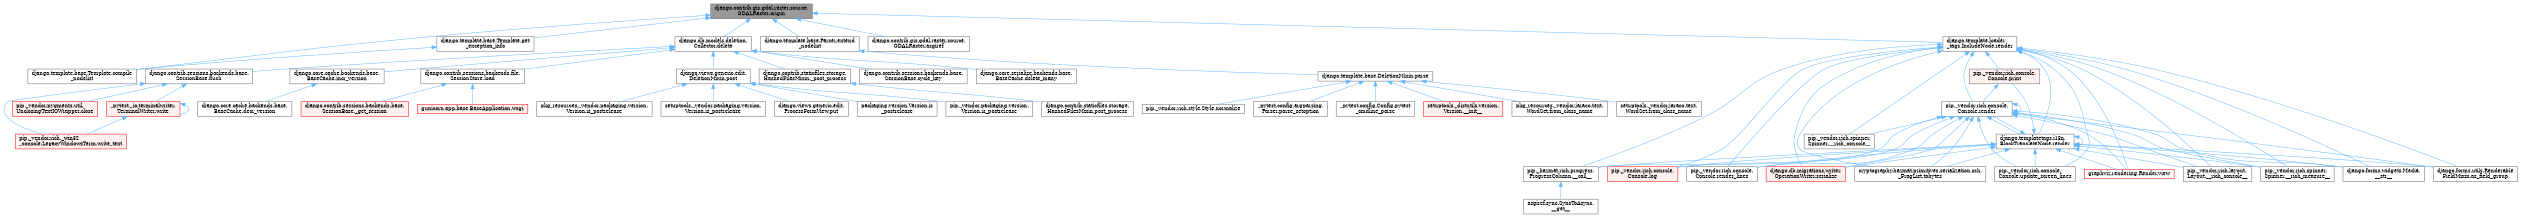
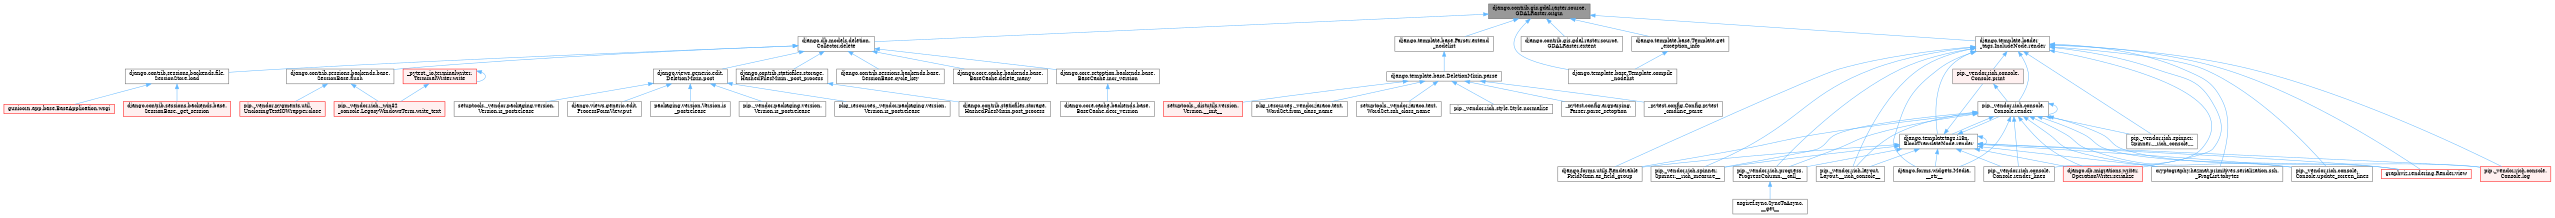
  digraph {
    fontname="DejaVu Serif"
    rankdir=TB
    node [color=grey40 fillcolor=white fontname="DejaVu Serif" fontsize=10 shape=box style=filled]
    edge [color=steelblue1 dir=back fontname="DejaVu Serif" fontsize=10 labelfontname=Helvetica labelfontsize=10 style=solid]
    n1 [color=gray40 fillcolor=grey60 fontcolor=black height=0.2 label="django.contrib.gis.gdal.raster.source.\lGDALRaster.origin" width=0.4]
    n2 [height=0.2 label="django.template.base.Template.compile\l_nodelist" width=0.4]
    n3 [height=0.2 label="django.db.models.deletion.\lCollector.delete" width=0.4]
    n4 [height=0.2 label="django.template.base.Parser.extend\l_nodelist" width=0.4]
-   n5 [height=0.2 label="django.contrib.gis.gdal.raster.source.\lGDALRaster.asgiref" width=0.4]
+   n5 [height=0.2 label="django.contrib.gis.gdal.raster.source.\lGDALRaster.extent" width=0.4]
    n6 [height=0.2 label="django.template.base.Template.get\l_exception_info" width=0.4]
    n7 [height=0.2 label="django.template.loader\l_tags.IncludeNode.render" width=0.4]
    n8 [height=0.2 label="django.contrib.staticfiles.storage.\lHashedFilesMixin._post_process" width=0.4]
    n9 [height=0.2 label="django.contrib.sessions.backends.base.\lSessionBase.cycle_key" width=0.4]
-   n10 [height=0.2 label="django.core.serialize.backends.base.\lBaseCache.delete_many" width=0.4]
+   n10 [height=0.2 label="django.core.cache.backends.base.\lBaseCache.delete_many" width=0.4]
    n11 [height=0.2 label="django.contrib.sessions.backends.base.\lSessionBase.flush" width=0.4]
-   n12 [height=0.2 label="django.core.cache.backends.base.\lBaseCache.incr_version" width=0.4]
+   n12 [height=0.2 label="django.core.setoption.backends.base.\lBaseCache.incr_version" width=0.4]
    n13 [height=0.2 label="django.contrib.sessions.backends.file.\lSessionStore.load" width=0.4]
    n14 [height=0.2 label="django.views.generic.edit.\lDeletionMixin.post" width=0.4]
    n15 [height=0.2 label="django.template.base.DeletionMixin.parse" width=0.4]
-   n16 [height=0.2 label="pip._hazmat.rich.progress.\lProgressColumn.__call__" width=0.4]
+   n16 [height=0.2 label="pip._vendor.rich.progress.\lProgressColumn.__call__" width=0.4]
    n17 [height=0.2 label="pip._vendor.rich.layout.\lLayout.__rich_console__" width=0.4]
    n18 [height=0.2 label="pip._vendor.rich.spinner.\lSpinner.__rich_console__" width=0.4]
    n19 [height=0.2 label="pip._vendor.rich.spinner.\lSpinner.__rich_measure__" width=0.4]
    n20 [height=0.2 label="django.forms.widgets.Media.\l__str__" width=0.4]
    n21 [height=0.2 label="django.forms.utils.Renderable\lFieldMixin.as_field_group" width=0.4]
    n22 [color=red fillcolor="#FFF0F0" height=0.2 label="pip._vendor.rich.console.\lConsole.log" width=0.4]
    n23 [fillcolor="#FFF0F0" height=0.2 label="pip._vendor.rich.console.\lConsole.print" width=0.4]
    n24 [height=0.2 label="django.templatetags.i18n.\lBlockTranslateNode.render" width=0.4]
    n25 [height=0.2 label="pip._vendor.rich.console.\lConsole.render" width=0.4]
    n26 [height=0.2 label="pip._vendor.rich.console.\lConsole.render_lines" width=0.4]
    n27 [color=red fillcolor="#FFF0F0" height=0.2 label="django.db.migrations.writer.\lOperationWriter.serialize" width=0.4]
    n28 [height=0.2 label="cryptography.hazmat.primitives.serialization.ssh.\l_FragList.tobytes" width=0.4]
    n29 [height=0.2 label="pip._vendor.rich.console.\lConsole.update_screen_lines" width=0.4]
    n30 [color=red height=0.2 label="graphviz.rendering.Render.view" width=0.4]
    n31 [height=0.2 label="django.contrib.staticfiles.storage.\lHashedFilesMixin.post_process" width=0.4]
    n32 [color=red fillcolor="#FFF0F0" height=0.2 label="pip._vendor.pygments.util.\lUnclosingTextIOWrapper.close" width=0.4]
    n33 [color=red fillcolor="#FFF0F0" height=0.2 label="_pytest._io.terminalwriter.\lTerminalWriter.write" width=0.4]
    n34 [color=red fillcolor="#FFF0F0" height=0.2 label="pip._vendor.rich._win32\l_console.LegacyWindowsTerm.write_text" width=0.4]
    n35 [height=0.2 label="django.core.cache.backends.base.\lBaseCache.decr_version" width=0.4]
    n36 [color=red fillcolor="#FFF0F0" height=0.2 label="django.contrib.sessions.backends.base.\lSessionBase._get_session" width=0.4]
    n37 [color=red fillcolor="#FFF0F0" height=0.2 label="gunicorn.app.base.BaseApplication.wsgi" width=0.4]
    n38 [height=0.2 label="packaging.version.Version.is\l_postrelease" width=0.4]
    n39 [height=0.2 label="pip._vendor.packaging.version.\lVersion.is_postrelease" width=0.4]
    n40 [height=0.2 label="pkg_resources._vendor.packaging.version.\lVersion.is_postrelease" width=0.4]
    n41 [height=0.2 label="setuptools._vendor.packaging.version.\lVersion.is_postrelease" width=0.4]
    n42 [height=0.2 label="django.views.generic.edit.\lProcessFormView.put" width=0.4]
    n43 [color=red fillcolor="#FFF0F0" height=0.2 label="setuptools._distutils.version.\lVersion.__init__" width=0.4]
    n44 [height=0.2 label="pkg_resources._vendor.jaraco.text.\lWordSet.from_class_name" width=0.4]
-   n45 [height=0.2 label="setuptools._vendor.jaraco.text.\lWordSet.from_class_name" width=0.4]
+   n45 [height=0.2 label="setuptools._vendor.jaraco.text.\lWordSet.ssh_class_name" width=0.4]
    n46 [height=0.2 label="pip._vendor.rich.style.Style.normalize" width=0.4]
    n47 [height=0.2 label="_pytest.config.argparsing.\lParser.parse_setoption" width=0.4]
    n48 [height=0.2 label="_pytest.config.Config.pytest\l_cmdline_parse" width=0.4]
    n49 [height=0.2 label="asgiref.sync.SyncToAsync.\l__get__" width=0.4]
    n1 -> n2
    n1 -> n3
    n1 -> n4
    n1 -> n5
    n1 -> n6
    n1 -> n7
    n3 -> n8
    n3 -> n9
    n3 -> n10
    n3 -> n11
    n3 -> n12
    n3 -> n13
    n3 -> n14
    n4 -> n15
    n6 -> n2
    n7 -> n16
    n7 -> n17
    n7 -> n18
    n7 -> n19
    n7 -> n20
    n7 -> n21
    n7 -> n22
    n7 -> n23
    n7 -> n24
    n7 -> n25
    n7 -> n26
    n7 -> n27
    n7 -> n28
    n7 -> n29
    n7 -> n30
    n8 -> n31
    n11 -> n32
-   n11 -> n33
    n11 -> n34
    n12 -> n35
    n13 -> n36
    n13 -> n37
    n14 -> n38
    n14 -> n39
    n14 -> n40
    n14 -> n41
    n14 -> n42
    n15 -> n43
    n15 -> n44
    n15 -> n45
    n15 -> n46
    n15 -> n47
    n15 -> n48
    n16 -> n49
    n23 -> n25
    n24 -> n16
    n24 -> n17
    n24 -> n19
    n24 -> n20
    n24 -> n21
    n24 -> n22
    n24 -> n23
    n24 -> n24
    n24 -> n25
    n24 -> n26
    n24 -> n27
    n24 -> n28
    n24 -> n29
    n24 -> n30
    n25 -> n16
    n25 -> n17
    n25 -> n18
    n25 -> n19
    n25 -> n20
    n25 -> n21
    n25 -> n22
    n25 -> n24
    n25 -> n25
    n25 -> n26
    n25 -> n27
    n25 -> n28
    n25 -> n29
    n25 -> n30
    n33 -> n33
    n33 -> n34
  }
